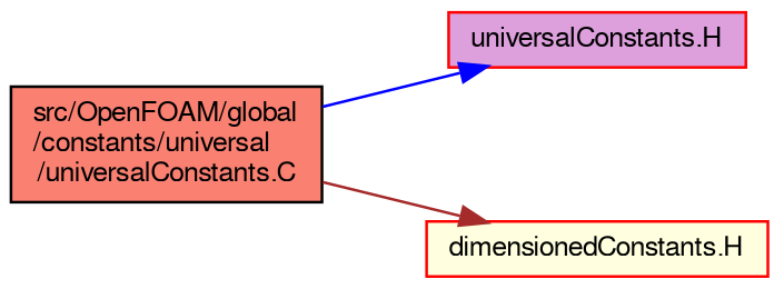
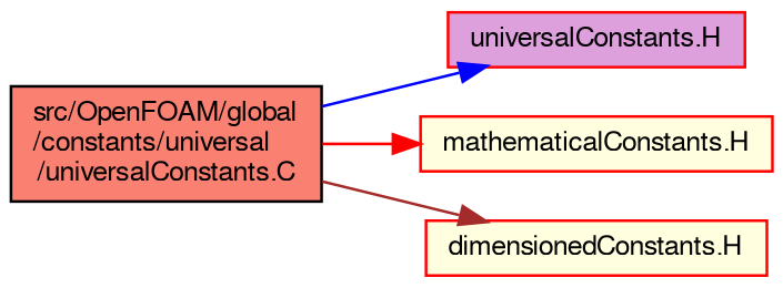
  digraph {
    rankdir=LR
    node [color=red fillcolor=lightyellow fontname=FreeSans fontsize=10 shape=record style=filled]
    edge [fontname=FreeSans fontsize=10 labelfontname=FreeSans labelfontsize=10 style=solid]
    n1 [color=black fillcolor=salmon fontcolor=black height=0.2 label="src/OpenFOAM/global\l/constants/universal\l/universalConstants.C" width=0.4]
    n2 [height=0.2 label="universalConstants.H" width=0.4 fillcolor=plum]
+   n3 [height=0.2 label="mathematicalConstants.H" width=0.4]
    n4 [height=0.2 label="dimensionedConstants.H" width=0.4]
    n1 -> n2 [color=blue]
+   n1 -> n3 [color=red]
    n1 -> n4 [color=brown]
  }
